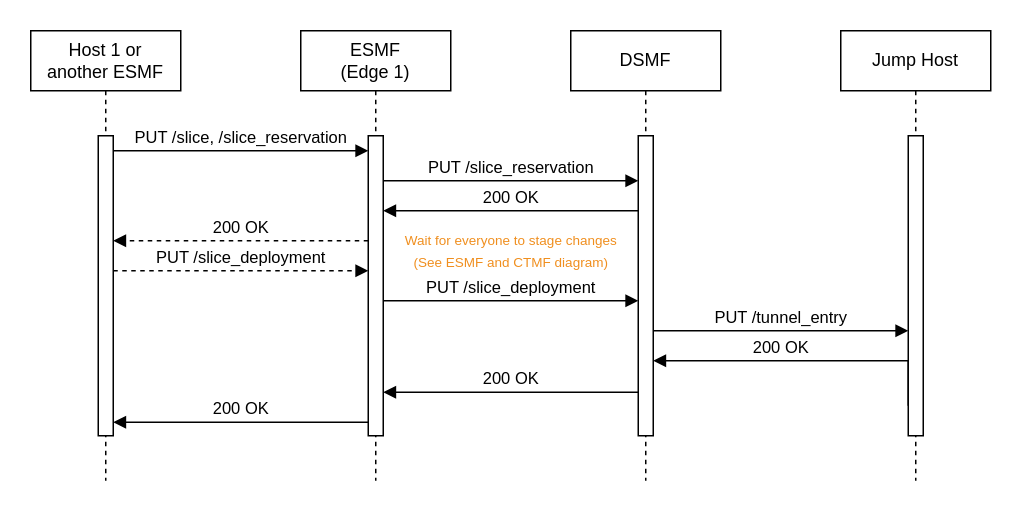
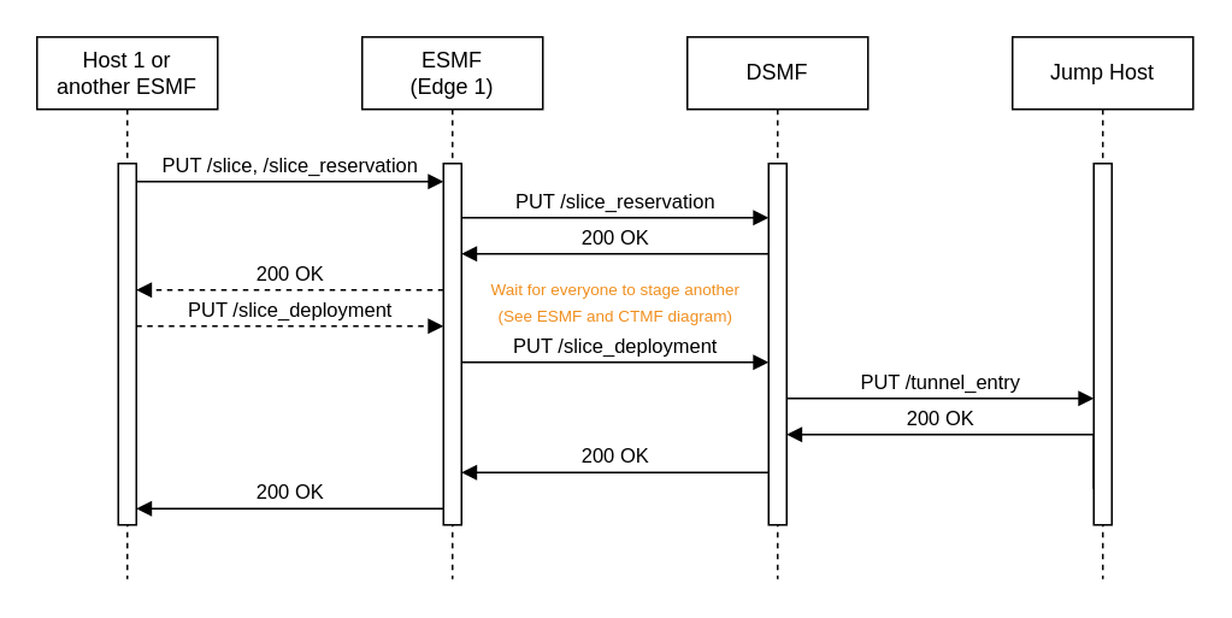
  <mxCell id="0" />
  <mxCell id="1" parent="0" />
  <mxCell id="2" value="Host 1 or&lt;br&gt;another ESMF" style="shape=umlLifeline;perimeter=lifelinePerimeter;whiteSpace=wrap;html=1;container=0;dropTarget=0;collapsible=0;recursiveResize=0;outlineConnect=0;portConstraint=eastwest;newEdgeStyle={&quot;edgeStyle&quot;:&quot;elbowEdgeStyle&quot;,&quot;elbow&quot;:&quot;vertical&quot;,&quot;curved&quot;:0,&quot;rounded&quot;:0};" parent="1" vertex="1"><mxGeometry x="20" y="20" width="100" height="300" as="geometry" /></mxCell>
  <mxCell id="3" value="" style="html=1;points=[];perimeter=orthogonalPerimeter;outlineConnect=0;targetShapes=umlLifeline;portConstraint=eastwest;newEdgeStyle={&quot;edgeStyle&quot;:&quot;elbowEdgeStyle&quot;,&quot;elbow&quot;:&quot;vertical&quot;,&quot;curved&quot;:0,&quot;rounded&quot;:0};" parent="2" vertex="1"><mxGeometry x="45" y="70" width="10" height="200" as="geometry" /></mxCell>
  <mxCell id="4" value="ESMF &lt;br&gt;(Edge 1)" style="shape=umlLifeline;perimeter=lifelinePerimeter;whiteSpace=wrap;html=1;container=0;dropTarget=0;collapsible=0;recursiveResize=0;outlineConnect=0;portConstraint=eastwest;newEdgeStyle={&quot;edgeStyle&quot;:&quot;elbowEdgeStyle&quot;,&quot;elbow&quot;:&quot;vertical&quot;,&quot;curved&quot;:0,&quot;rounded&quot;:0};" parent="1" vertex="1"><mxGeometry x="200" y="20" width="100" height="300" as="geometry" /></mxCell>
  <mxCell id="5" value="" style="html=1;points=[];perimeter=orthogonalPerimeter;outlineConnect=0;targetShapes=umlLifeline;portConstraint=eastwest;newEdgeStyle={&quot;edgeStyle&quot;:&quot;elbowEdgeStyle&quot;,&quot;elbow&quot;:&quot;vertical&quot;,&quot;curved&quot;:0,&quot;rounded&quot;:0};" parent="4" vertex="1"><mxGeometry x="45" y="70" width="10" height="200" as="geometry" /></mxCell>
  <mxCell id="6" value="PUT /slice, /slice_reservation" style="html=1;verticalAlign=bottom;endArrow=block;edgeStyle=elbowEdgeStyle;elbow=vertical;curved=0;rounded=0;" parent="1" source="3" target="5" edge="1"><mxGeometry relative="1" as="geometry"><mxPoint x="175" y="110" as="sourcePoint" /><Array as="points"><mxPoint x="160" y="100" /></Array><mxPoint as="offset" /></mxGeometry></mxCell>
  <mxCell id="7" value="DSMF" style="shape=umlLifeline;perimeter=lifelinePerimeter;whiteSpace=wrap;html=1;container=0;dropTarget=0;collapsible=0;recursiveResize=0;outlineConnect=0;portConstraint=eastwest;newEdgeStyle={&quot;edgeStyle&quot;:&quot;elbowEdgeStyle&quot;,&quot;elbow&quot;:&quot;vertical&quot;,&quot;curved&quot;:0,&quot;rounded&quot;:0};" parent="1" vertex="1"><mxGeometry x="380" y="20" width="100" height="300" as="geometry" /></mxCell>
  <mxCell id="8" value="" style="html=1;points=[];perimeter=orthogonalPerimeter;outlineConnect=0;targetShapes=umlLifeline;portConstraint=eastwest;newEdgeStyle={&quot;edgeStyle&quot;:&quot;elbowEdgeStyle&quot;,&quot;elbow&quot;:&quot;vertical&quot;,&quot;curved&quot;:0,&quot;rounded&quot;:0};" parent="7" vertex="1"><mxGeometry x="45" y="70" width="10" height="200" as="geometry" /></mxCell>
  <mxCell id="9" value="Jump Host" style="shape=umlLifeline;perimeter=lifelinePerimeter;whiteSpace=wrap;html=1;container=0;dropTarget=0;collapsible=0;recursiveResize=0;outlineConnect=0;portConstraint=eastwest;newEdgeStyle={&quot;edgeStyle&quot;:&quot;elbowEdgeStyle&quot;,&quot;elbow&quot;:&quot;vertical&quot;,&quot;curved&quot;:0,&quot;rounded&quot;:0};" parent="1" vertex="1"><mxGeometry x="560" y="20" width="100" height="300" as="geometry" /></mxCell>
  <mxCell id="10" value="" style="html=1;points=[];perimeter=orthogonalPerimeter;outlineConnect=0;targetShapes=umlLifeline;portConstraint=eastwest;newEdgeStyle={&quot;edgeStyle&quot;:&quot;elbowEdgeStyle&quot;,&quot;elbow&quot;:&quot;vertical&quot;,&quot;curved&quot;:0,&quot;rounded&quot;:0};" parent="9" vertex="1"><mxGeometry x="45" y="70" width="10" height="200" as="geometry" /></mxCell>
  <mxCell id="11" value="PUT /slice_reservation" style="html=1;verticalAlign=bottom;endArrow=block;edgeStyle=elbowEdgeStyle;elbow=vertical;curved=0;rounded=0;" parent="1" source="5" target="8" edge="1"><mxGeometry relative="1" as="geometry"><mxPoint x="260" y="120" as="sourcePoint" /><Array as="points"><mxPoint x="345" y="120" /></Array><mxPoint x="430" y="120" as="targetPoint" /></mxGeometry></mxCell>
  <mxCell id="12" value="200 OK" style="html=1;verticalAlign=bottom;endArrow=block;edgeStyle=elbowEdgeStyle;elbow=vertical;curved=0;rounded=0;" parent="1" source="8" target="5" edge="1"><mxGeometry relative="1" as="geometry"><mxPoint x="420" y="140" as="sourcePoint" /><Array as="points"><mxPoint x="335" y="140" /></Array><mxPoint x="260" y="140" as="targetPoint" /></mxGeometry></mxCell>
  <mxCell id="13" value="PUT /slice_deployment" style="html=1;verticalAlign=bottom;endArrow=block;edgeStyle=elbowEdgeStyle;elbow=vertical;curved=0;rounded=0;" parent="1" edge="1"><mxGeometry relative="1" as="geometry"><mxPoint x="255" y="200" as="sourcePoint" /><Array as="points"><mxPoint x="340" y="200" /></Array><mxPoint x="425" y="200" as="targetPoint" /></mxGeometry></mxCell>
  <mxCell id="14" value="PUT /tunnel_entry" style="html=1;verticalAlign=bottom;endArrow=block;edgeStyle=elbowEdgeStyle;elbow=vertical;curved=0;rounded=0;" parent="1" edge="1"><mxGeometry relative="1" as="geometry"><mxPoint x="435" y="220" as="sourcePoint" /><Array as="points" /><mxPoint x="605" y="220" as="targetPoint" /></mxGeometry></mxCell>
  <mxCell id="15" value="200 OK" style="html=1;verticalAlign=bottom;endArrow=block;edgeStyle=elbowEdgeStyle;elbow=vertical;curved=0;rounded=0;" parent="1" edge="1"><mxGeometry x="0.15" relative="1" as="geometry"><mxPoint x="605" y="270" as="sourcePoint" /><Array as="points"><mxPoint x="490" y="240" /></Array><mxPoint x="435" y="240" as="targetPoint" /><mxPoint as="offset" /></mxGeometry></mxCell>
  <mxCell id="16" value="200 OK" style="html=1;verticalAlign=bottom;endArrow=block;edgeStyle=elbowEdgeStyle;elbow=vertical;curved=0;rounded=0;" parent="1" edge="1"><mxGeometry relative="1" as="geometry"><mxPoint x="425" y="261" as="sourcePoint" /><Array as="points"><mxPoint x="345" y="261" /></Array><mxPoint x="255" y="261" as="targetPoint" /></mxGeometry></mxCell>
  <mxCell id="17" value="200 OK" style="html=1;verticalAlign=bottom;endArrow=block;edgeStyle=elbowEdgeStyle;elbow=vertical;curved=0;rounded=0;" parent="1" edge="1"><mxGeometry relative="1" as="geometry"><mxPoint x="245" y="281" as="sourcePoint" /><Array as="points"><mxPoint x="155" y="281" /></Array><mxPoint x="75" y="281" as="targetPoint" /></mxGeometry></mxCell>
  <mxCell id="18" value="PUT /slice_deployment" style="html=1;verticalAlign=bottom;endArrow=block;edgeStyle=elbowEdgeStyle;elbow=vertical;curved=0;rounded=0;dashed=1;" parent="1" source="3" target="5" edge="1"><mxGeometry relative="1" as="geometry"><mxPoint x="80" y="150.06" as="sourcePoint" /><Array as="points"><mxPoint x="120" y="180" /><mxPoint x="240" y="150" /></Array><mxPoint x="240" y="150" as="targetPoint" /></mxGeometry></mxCell>
  <mxCell id="19" value="200 OK" style="html=1;verticalAlign=bottom;endArrow=block;edgeStyle=elbowEdgeStyle;elbow=vertical;curved=0;rounded=0;dashed=1;" parent="1" source="5" target="3" edge="1"><mxGeometry relative="1" as="geometry"><mxPoint x="240" y="160" as="sourcePoint" /><Array as="points"><mxPoint x="160" y="160" /></Array><mxPoint x="80" y="160" as="targetPoint" /></mxGeometry></mxCell>
- <mxCell id="20" value="&lt;font style=&quot;font-size: 9px;&quot;&gt;Wait for everyone to stage changes&lt;br&gt;(See ESMF and CTMF diagram)&lt;/font&gt;" style="text;html=1;align=center;verticalAlign=middle;resizable=0;points=[];autosize=1;fontColor=#F08F1F;" parent="1" vertex="1"><mxGeometry x="260" y="146" width="160" height="40" as="geometry" /></mxCell>
+ <mxCell id="20" value="&lt;font style=&quot;font-size: 9px;&quot;&gt;Wait for everyone to stage another&lt;br&gt;(See ESMF and CTMF diagram)&lt;/font&gt;" style="text;html=1;align=center;verticalAlign=middle;resizable=0;points=[];autosize=1;fontColor=#F08F1F;" parent="1" vertex="1"><mxGeometry x="260" y="146" width="160" height="40" as="geometry" /></mxCell>
